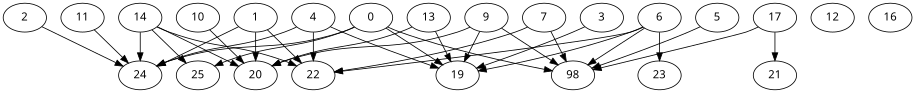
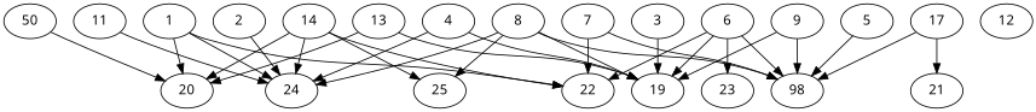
  digraph {
    fontname="Noto Sans"
    node [alpha=0.04 fontname="Noto Sans"]
    edge [fontname="Noto Sans"]
    1 [alpha=0.12 expect_size=48658432]
    20 [expect_size=44957696]
    24 [alpha=0.08 expect_size=47814656]
    22 [alpha=0.10 expect_size=6466560]
    2 [alpha=0.03 expect_size=19388416]
    25 [alpha=0.05 expect_size=30617600]
    3 [alpha=0.08 expect_size=6029312]
    19 [alpha=0.02 expect_size=13246464]
    4 [alpha=0.05 expect_size=16828416]
    5 [alpha=0.01 expect_size=18552832]
    n11 [alpha=0.11 expect_size=38991872 label=98]
    6 [alpha=0.10 expect_size=48666624]
    23 [alpha=0.17 expect_size=9613312]
    7 [alpha=0.16 expect_size=12394496]
-   8 [alpha=0.09 expect_size=35513344 label=0]
+   8 [alpha=0.09 expect_size=35513344]
    9 [alpha=0.13 expect_size=22566912]
-   10 [alpha=0.19 expect_size=35167232]
+   10 [alpha=0.19 expect_size=35167232 label=50]
    11 [expect_size=48766976]
    12 [alpha=0.01 expect_size=31030272]
    13 [alpha=0.16 expect_size=38916096]
    14 [alpha=0.13 expect_size=10995712]
-   16 [alpha=0.05 expect_size=25508864]
    17 [alpha=0.14 expect_size=48677888]
    21 [expect_size=43070464]
    1 -> 20
    1 -> 24
    1 -> 22
    2 -> 24
    3 -> 19
    4 -> 24
-   4 -> 22
    4 -> 19
    5 -> n11
    6 -> 22
    6 -> 19
    6 -> n11
    6 -> 23
    7 -> 22
    7 -> n11
    8 -> 24
    8 -> 25
    8 -> 19
    8 -> n11
-   9 -> 20
    9 -> 19
    9 -> n11
    10 -> 20
    11 -> 24
    13 -> 20
    13 -> 19
    14 -> 20
    14 -> 24
    14 -> 22
    14 -> 25
    17 -> n11
    17 -> 21
  }
